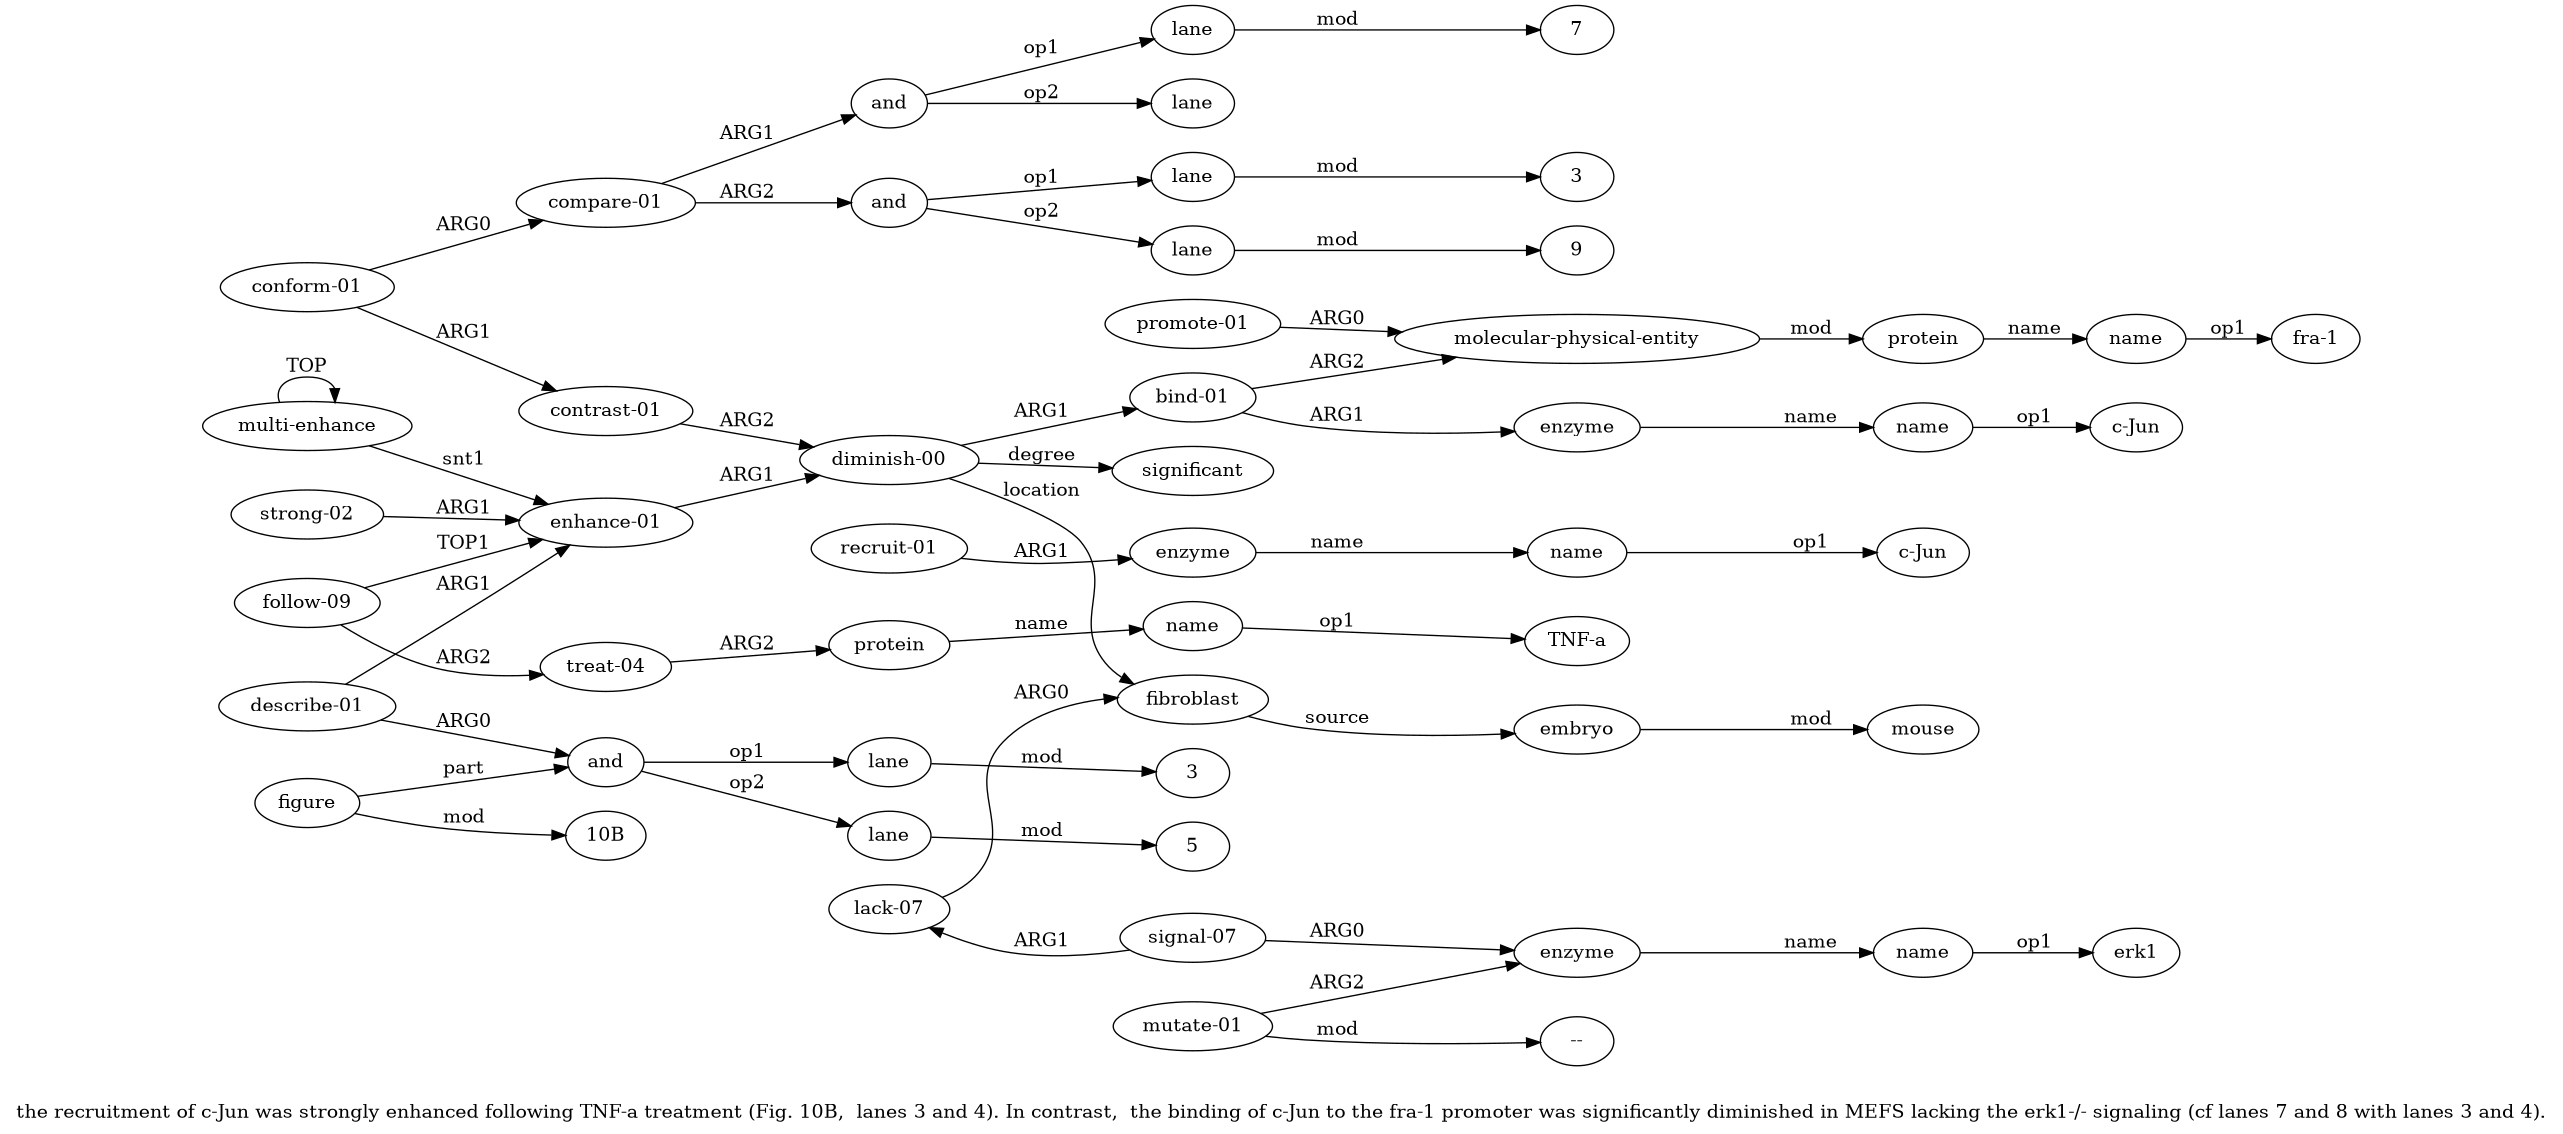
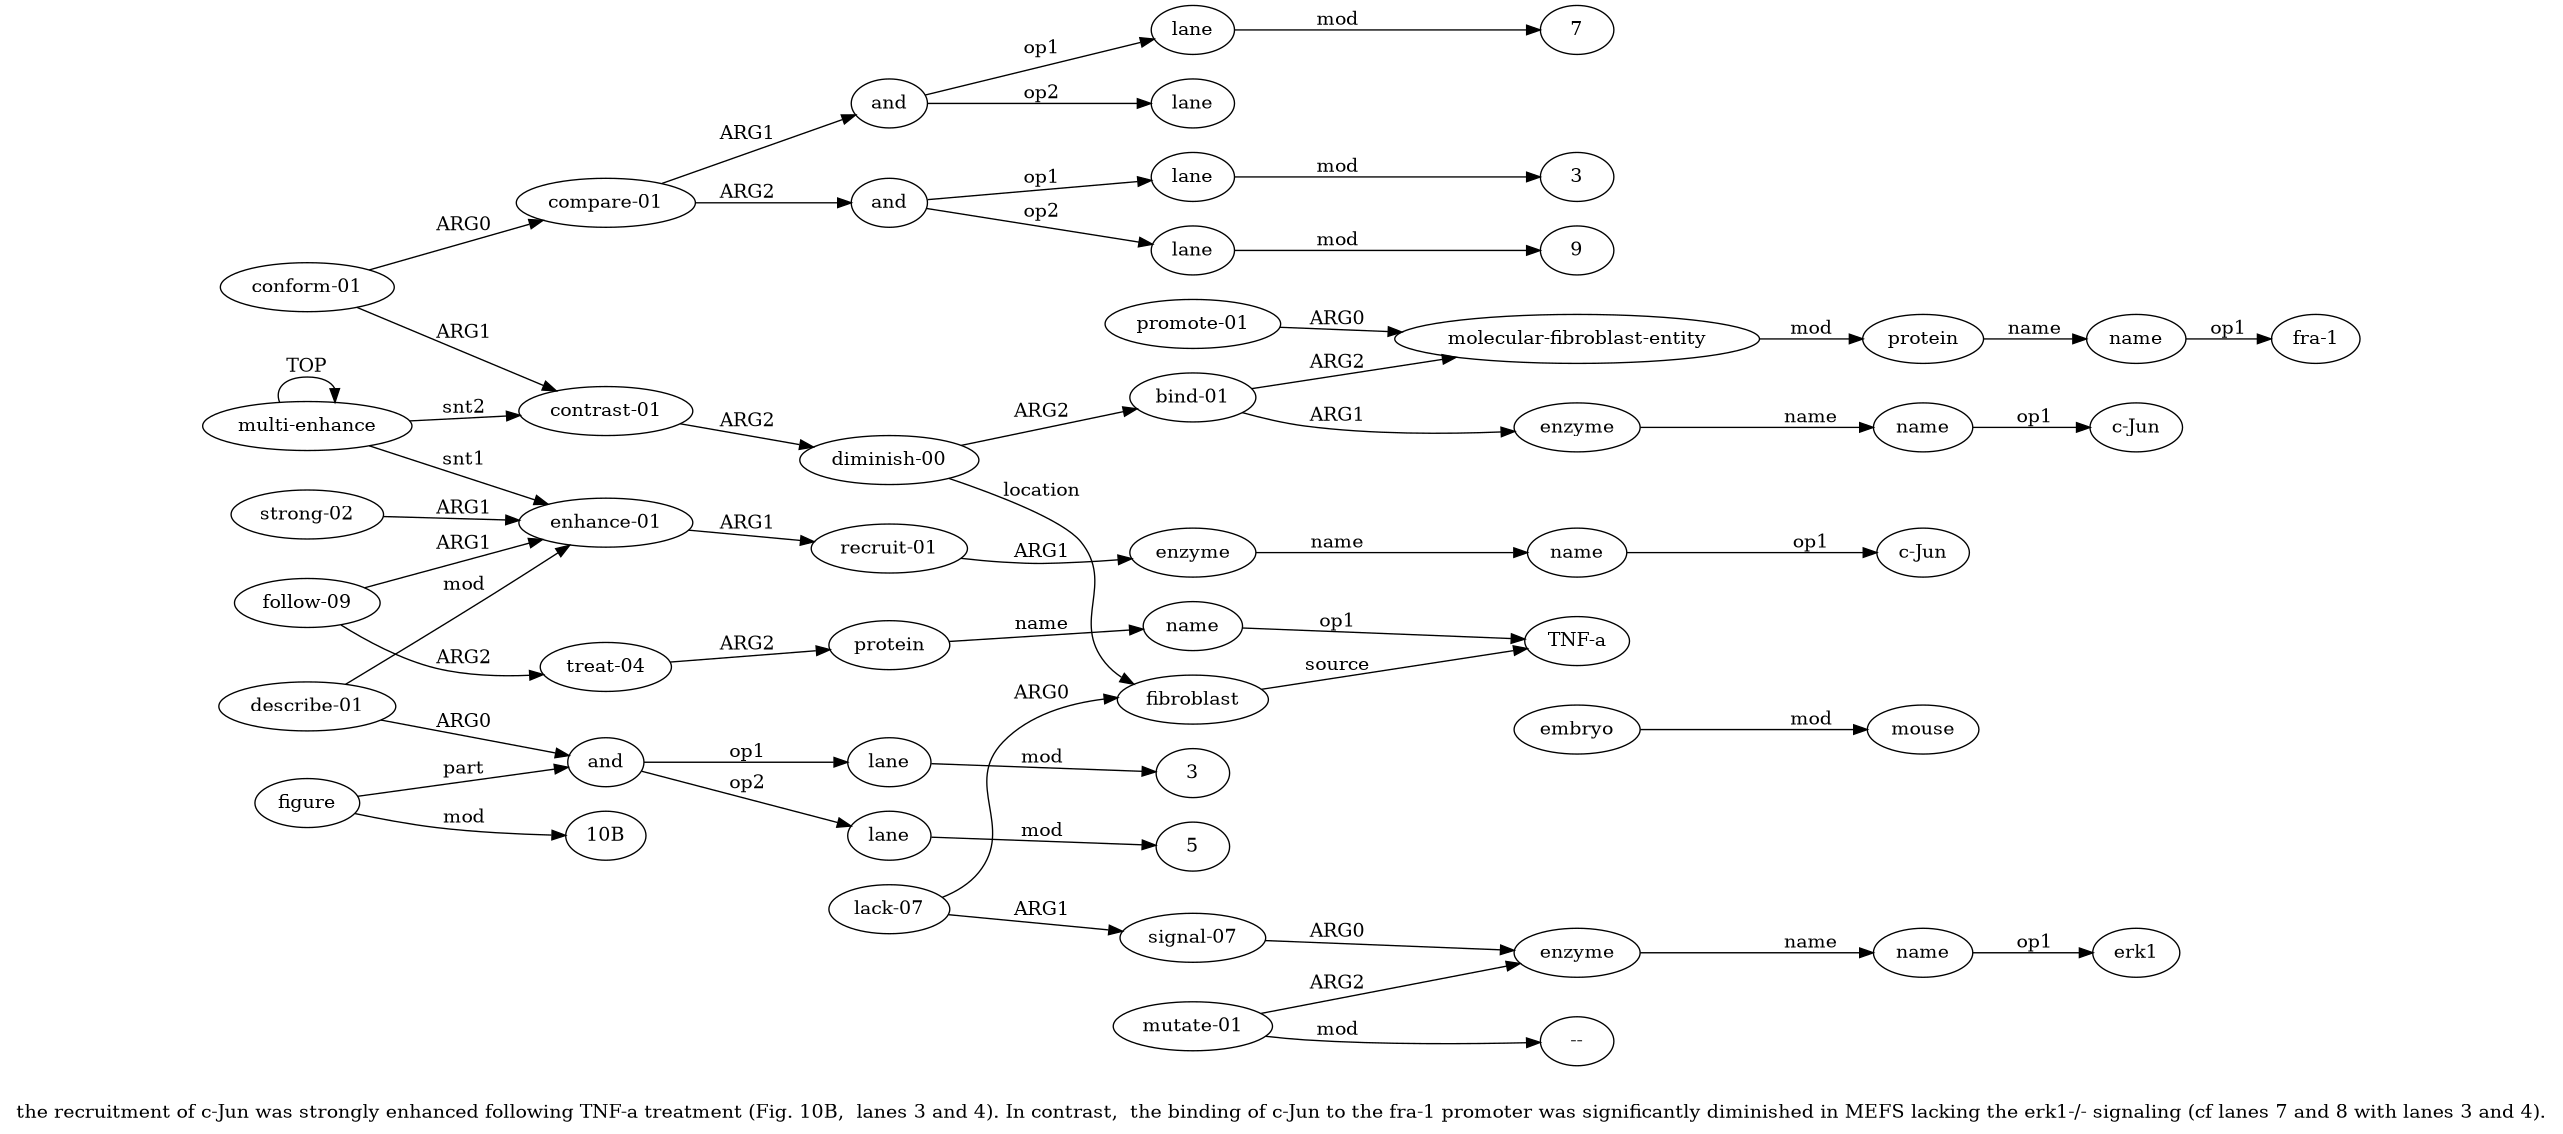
  digraph {
    label="the recruitment of c-Jun was strongly enhanced following TNF-a treatment (Fig. 10B,  lanes 3 and 4). In contrast,  the binding of c-Jun to the fra-1 promoter was significantly diminished in MEFS lacking the erk1-/- signaling (cf lanes 7 and 8 with lanes 3 and 4)."
    rankdir=LR
    node [color=black gold_ind=-1 gold_label=lane test_ind=-1 test_label=lane]
    edge [color=black gold_label=ARG1 test_label=ARG1]
-   n1 [gold_ind=20 gold_label="molecular-physical-entity" label="molecular-physical-entity" test_ind=20 test_label="molecular-physical-entity"]
+   n1 [gold_ind=20 gold_label="molecular-physical-entity" label="molecular-fibroblast-entity" test_ind=20 test_label="molecular-physical-entity"]
    n2 [gold_ind=22 gold_label=protein label=protein test_ind=22 test_label=protein]
    n3 [gold_ind=23 gold_label=name label=name test_ind=23 test_label=name]
    n4 [gold_label="fra-1" label="fra-1" test_label="fra-1"]
    n5 [gold_ind=21 gold_label="promote-01" label="promote-01" test_ind=21 test_label="promote-01"]
-   n6 [gold_ind=24 gold_label=significant label=significant test_ind=24 test_label=significant]
    n7 [gold_ind=25 gold_label=fibroblast label=fibroblast test_ind=25 test_label=fibroblast]
    n8 [gold_ind=26 gold_label=embryo label=embryo test_ind=26 test_label=embryo]
    n9 [gold_ind=27 gold_label=mouse label=mouse test_ind=27 test_label=mouse]
    n10 [gold_ind=28 gold_label="lack-01" label="lack-07" test_ind=28 test_label="lack-01"]
    n11 [gold_ind=29 gold_label="signal-07" label="signal-07" test_ind=29 test_label="signal-07"]
    n12 [gold_ind=30 gold_label=enzyme label=enzyme test_ind=30 test_label=enzyme]
    n13 [gold_ind=31 gold_label=name label=name test_ind=31 test_label=name]
    n14 [gold_label=erk1 label=erk1 test_label=erk1]
    n15 [gold_ind=37 label=lane test_ind=37]
    n16 [gold_label="10B" label="10B" test_label="10B"]
    n17 [gold_ind=36 label=lane test_ind=36]
    n18 [gold_label=7 label=7 test_label=7]
    n19 [gold_ind=33 gold_label="conform-01" label="conform-01" test_ind=33 test_label="conform-01"]
    n20 [gold_ind=34 gold_label="compare-01" label="compare-01" test_ind=34 test_label="compare-01"]
    n21 [gold_ind=15 gold_label="contrast-01" label="contrast-01" test_ind=15 test_label="contrast-01"]
    n22 [gold_ind=35 gold_label=and label=and test_ind=35 test_label=and]
    n23 [gold_ind=38 gold_label=and label=and test_ind=38 test_label=and]
    n24 [gold_ind=16 gold_label="diminish-01" label="diminish-00" test_ind=16 test_label="diminish-01"]
    n25 [gold_ind=39 label=lane test_ind=39]
    n26 [gold_ind=40 label=lane test_ind=40]
    n27 [gold_ind=17 gold_label="bind-01" label="bind-01" test_ind=17 test_label="bind-01"]
    n28 [gold_label=5 label=5 test_label=5]
    n29 [gold_label=3 label=3 test_label=3]
    n30 [gold_label=3 label=3 test_label=3]
    n31 [gold_label=4 label=9 test_label=4]
    n32 [gold_label="--" label="--" test_label="--"]
    n33 [gold_label="TNF-a" label="TNF-a" test_label="TNF-a"]
    n34 [gold_ind=32 gold_label="mutate-01" label="mutate-01" test_ind=32 test_label="mutate-01"]
    n35 [gold_ind=18 gold_label=enzyme label=enzyme test_ind=18 test_label=enzyme]
    n36 [gold_ind=14 gold_label="strong-02" label="strong-02" test_ind=14 test_label="strong-02"]
    n37 [gold_ind=1 gold_label="enhance-01" label="enhance-01" test_ind=1 test_label="enhance-01"]
    n38 [gold_ind=2 gold_label="recruit-01" label="recruit-01" test_ind=2 test_label="recruit-01"]
    n39 [gold_ind=3 gold_label=enzyme label=enzyme test_ind=3 test_label=enzyme]
    n40 [gold_ind=19 gold_label=name label=name test_ind=19 test_label=name]
    n41 [gold_label="c-Jun" label="c-Jun" test_label="c-Jun"]
    n42 [gold_ind=11 gold_label="treat-04" label="treat-04" test_ind=11 test_label="treat-04"]
    n43 [gold_ind=12 gold_label=protein label=protein test_ind=12 test_label=protein]
    n44 [gold_ind=13 gold_label=name label=name test_ind=13 test_label=name]
    n45 [gold_ind=10 gold_label="follow-01" label="follow-09" test_ind=10 test_label="follow-01"]
    n46 [gold_ind=4 gold_label=name label=name test_ind=4 test_label=name]
    n47 [gold_ind=0 gold_label="multi-sentence" label="multi-enhance" test_ind=0 test_label="multi-sentence"]
    n48 [gold_label="c-Jun" label="c-Jun" test_label="c-Jun"]
    n49 [gold_ind=5 gold_label="describe-01" label="describe-01" test_ind=5 test_label="describe-01"]
    n50 [gold_ind=6 gold_label=and label=and test_ind=6 test_label=and]
    n51 [gold_ind=7 label=lane test_ind=7]
    n52 [gold_ind=8 label=lane test_ind=8]
    n53 [gold_ind=9 gold_label=figure label=figure test_ind=9 test_label=figure]
    n1 -> n2 [gold_label=mod label=mod test_label=mod]
    n2 -> n3 [gold_label=name label=name test_label=name]
    n3 -> n4 [gold_label=op1 label=op1 test_label=op1]
    n5 -> n1 [gold_label=ARG0 label=ARG0 test_label=ARG0]
-   n7 -> n8 [gold_label=source label=source test_label=source]
+   n7 -> n33 [gold_label=source label=source test_label=source]
    n8 -> n9 [gold_label=mod label=mod test_label=mod]
    n10 -> n7 [gold_label=ARG0 label=ARG0 test_label=ARG0]
-   n11 -> n10 [label=ARG1]
+   n10 -> n11 [label=ARG1]
    n11 -> n12 [gold_label=ARG0 label=ARG0 test_label=ARG0]
    n12 -> n13 [gold_label=name label=name test_label=name]
    n13 -> n14 [gold_label=op1 label=op1 test_label=op1]
    n17 -> n18 [gold_label=mod label=mod test_label=mod]
    n19 -> n20 [gold_label=ARG0 label=ARG0 test_label=ARG0]
    n19 -> n21 [label=ARG1]
    n20 -> n22 [label=ARG1]
    n20 -> n23 [gold_label=ARG2 label=ARG2 test_label=ARG2]
    n21 -> n24 [gold_label=ARG2 label=ARG2 test_label=ARG2]
    n22 -> n15 [gold_label=op2 label=op2 test_label=op2]
    n22 -> n17 [gold_label=op1 label=op1 test_label=op1]
    n23 -> n25 [gold_label=op1 label=op1 test_label=op1]
    n23 -> n26 [gold_label=op2 label=op2 test_label=op2]
-   n24 -> n6 [gold_label=degree label=degree test_label=degree]
    n24 -> n7 [gold_label=location label=location test_label=location]
-   n24 -> n27 [label=ARG1]
+   n24 -> n27 [label=ARG2]
    n25 -> n30 [gold_label=mod label=mod test_label=mod]
    n26 -> n31 [gold_label=mod label=mod test_label=mod]
    n27 -> n1 [gold_label=ARG2 label=ARG2 test_label=ARG2]
    n27 -> n35 [label=ARG1]
    n34 -> n12 [gold_label=ARG2 label=ARG2 test_label=ARG2]
    n34 -> n32 [gold_label=mod label=mod test_label=mod]
    n35 -> n40 [gold_label=name label=name test_label=name]
    n36 -> n37 [label=ARG1]
-   n37 -> n24 [label=ARG1]
+   n37 -> n38 [label=ARG1]
    n38 -> n39 [label=ARG1]
    n39 -> n46 [gold_label=name label=name test_label=name]
    n40 -> n41 [gold_label=op1 label=op1 test_label=op1]
    n42 -> n43 [gold_label=ARG2 label=ARG2 test_label=ARG2]
    n43 -> n44 [gold_label=name label=name test_label=name]
    n44 -> n33 [gold_label=op1 label=op1 test_label=op1]
-   n45 -> n37 [label=TOP1]
+   n45 -> n37 [label=ARG1]
    n45 -> n42 [gold_label=ARG2 label=ARG2 test_label=ARG2]
    n46 -> n48 [gold_label=op1 label=op1 test_label=op1]
+   n47 -> n21 [gold_label=snt2 label=snt2 test_label=snt2]
    n47 -> n37 [gold_label=snt1 label=snt1 test_label=snt1]
    n47 -> n47 [gold_label=TOP label=TOP test_label=TOP]
-   n49 -> n37 [label=ARG1]
+   n49 -> n37 [label=mod]
    n49 -> n50 [gold_label=ARG0 label=ARG0 test_label=ARG0]
    n50 -> n51 [gold_label=op1 label=op1 test_label=op1]
    n50 -> n52 [gold_label=op2 label=op2 test_label=op2]
    n51 -> n29 [gold_label=mod label=mod test_label=mod]
    n52 -> n28 [gold_label=mod label=mod test_label=mod]
    n53 -> n16 [gold_label=mod label=mod test_label=mod]
    n53 -> n50 [gold_label=part label=part test_label=part]
  }
